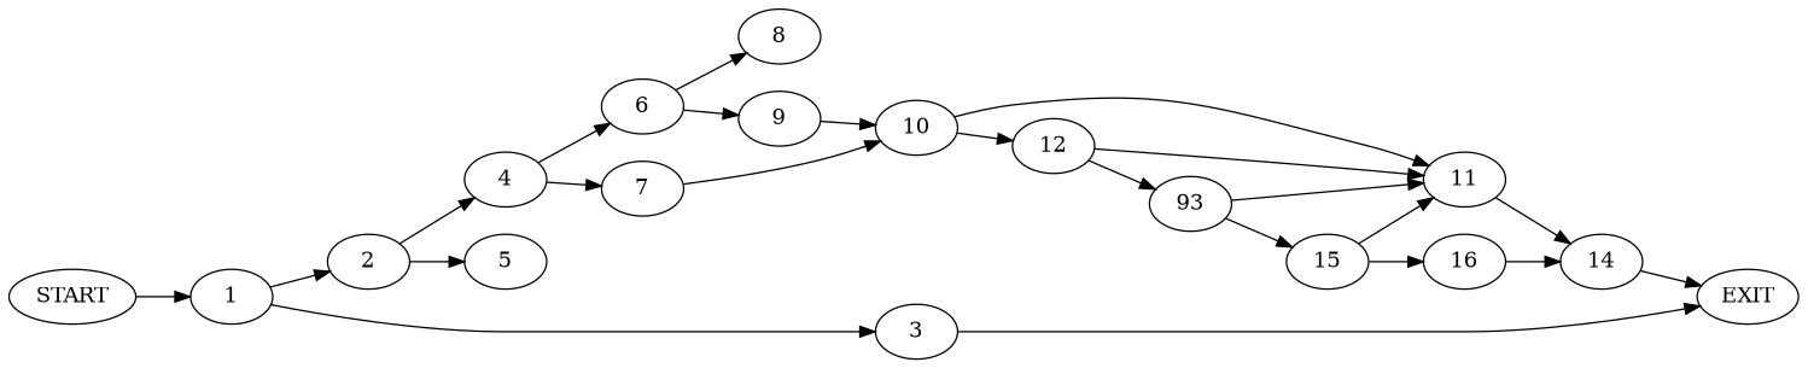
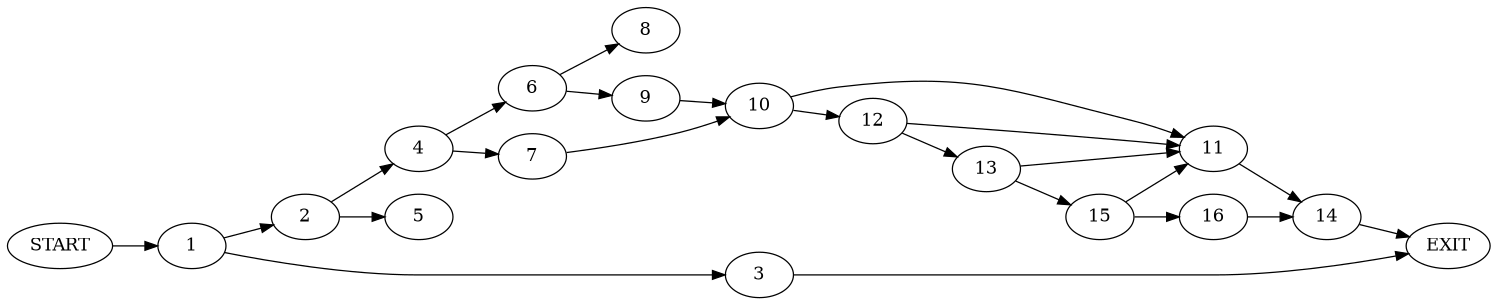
  digraph {
    rankdir=LR
    n1 [label=START]
    1
    2
    3
    n5 [label=EXIT]
    4
    5
    6
    7
    8
    9
    10
    11
    12
    14
-   13 [label=93]
+   13
    15
    16
    n1 -> 1
    1 -> 2
    1 -> 3
    2 -> 4
    2 -> 5
    3 -> n5
    4 -> 6
    4 -> 7
    6 -> 8
    6 -> 9
    7 -> 10
    9 -> 10
    10 -> 11
    10 -> 12
    11 -> 14
    12 -> 11
    12 -> 13
    14 -> n5
    13 -> 11
    13 -> 15
    15 -> 11
    15 -> 16
    16 -> 14
  }
